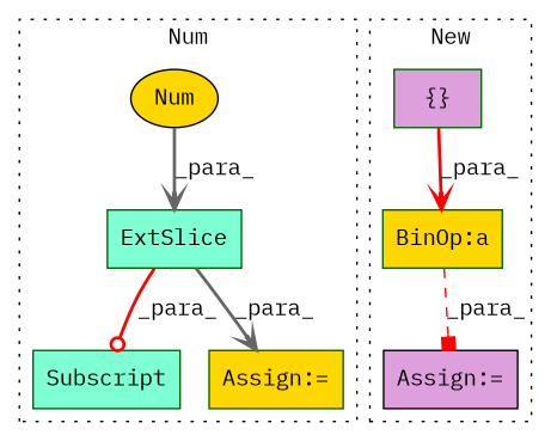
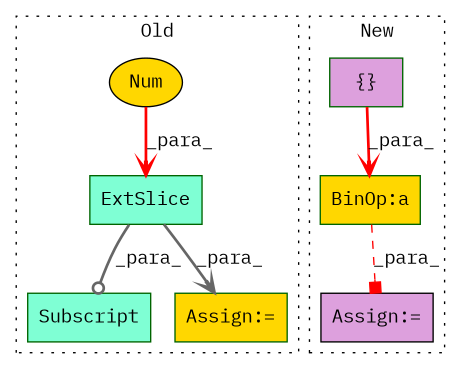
  digraph {
    fontname="IBM Plex Mono"
    node [a=68 color=darkgreen fillcolor=gold fontname="IBM Plex Mono" l=3 shape=box style=filled]
    edge [arrowhead=vee color=gray40 fontname="IBM Plex Mono" style=bold]
    n1 [a=85 fillcolor=aquamarine l=5 label=ExtSlice s=19114]
    n2 [a=63 fillcolor=aquamarine l="11,0" label=Subscript s="19114,0"]
    n3 [label="Assign:=" s=19138]
    n4 [a=76 color=black l=1 label=Num s=19123 shape=ellipse]
    n5 [a=59 fillcolor=plum l="1,0" label="{}" s="19494,19505"]
    n6 [color=black fillcolor=plum label="Assign:=" s=19454]
    n7 [a=82 label="BinOp:a" s=19490]
    subgraph cluster_1 {
-     label=Num
+     label=Old
      style=dotted
      n1
      n2
      n3
      n4
    }
    subgraph cluster_2 {
      label=New
      style=dotted
      n5
      n6
      n7
    }
-   n1 -> n2 [arrowhead=odot color=red label=_para_]
+   n1 -> n2 [arrowhead=odot label=_para_]
    n1 -> n3 [label=_para_]
-   n4 -> n1 [label=_para_]
+   n4 -> n1 [color=red label=_para_]
    n5 -> n7 [color=red label=_para_]
    n7 -> n6 [arrowhead=box color=red label=_para_ style=dashed]
  }
